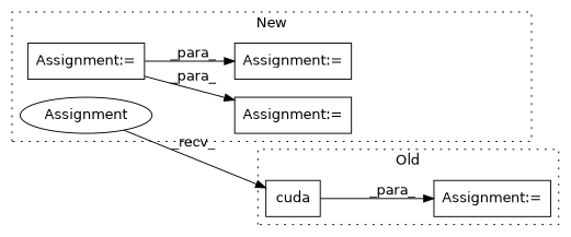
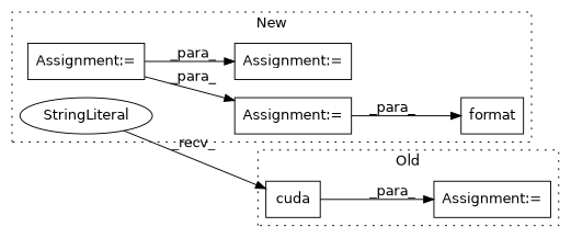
  digraph {
    fontname="DejaVu Sans"
    rankdir=LR
    node [a=7 fontname="DejaVu Sans" l=1 shape=box]
    edge [fontname="DejaVu Sans"]
    n1 [a=32 l=6 label=cuda s=6543]
    n2 [label="Assignment:=" s=6527]
-   n4 [a=45 l=34 label=Assignment s=7838 shape=ellipse]
+   n3 [a=32 l="7,1" label=format s="7873,7904"]
+   n4 [a=45 l=34 label=StringLiteral s=7838 shape=ellipse]
    n5 [l=4 label="Assignment:=" s=6161]
    n6 [label="Assignment:=" s=7653]
    n7 [label="Assignment:=" s=7961]
    subgraph cluster_1 {
      label=Old
      style=dotted
      n1
      n2
    }
    subgraph cluster_2 {
      label=New
      style=dotted
+     n3
      n4
      n5
      n6
      n7
    }
    n1 -> n2 [label=_para_]
    n4 -> n1 [label=_recv_]
    n5 -> n6 [label=_para_]
    n5 -> n7 [label=_para_]
+   n6 -> n3 [label=_para_]
  }
